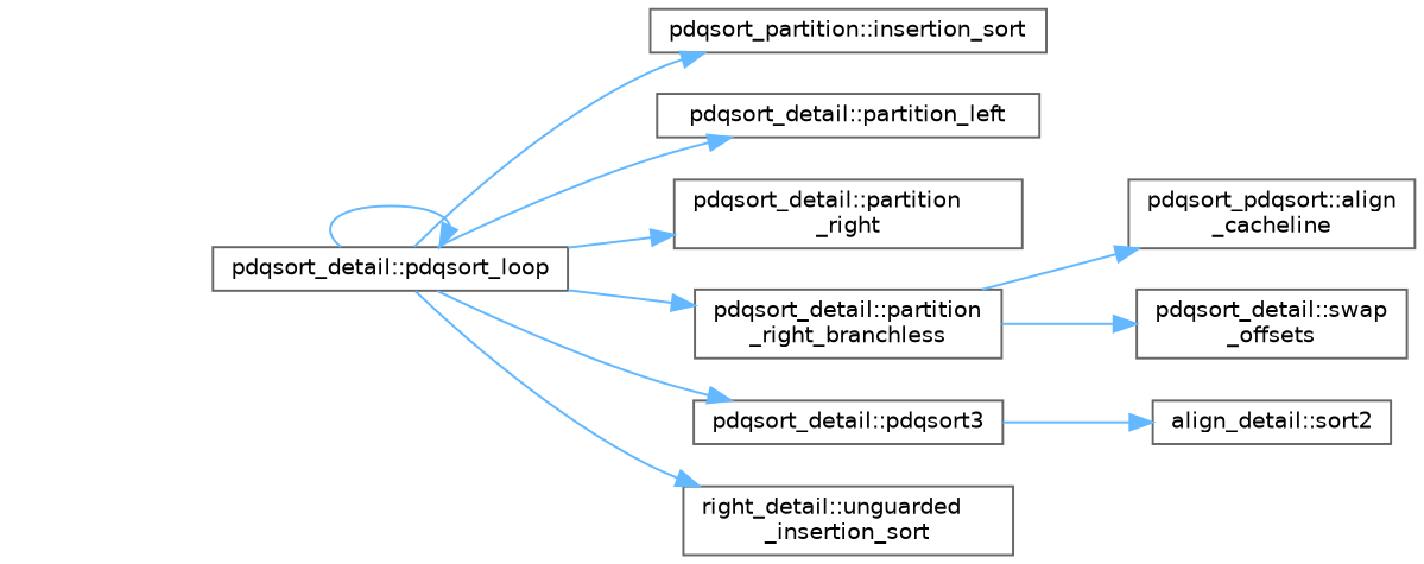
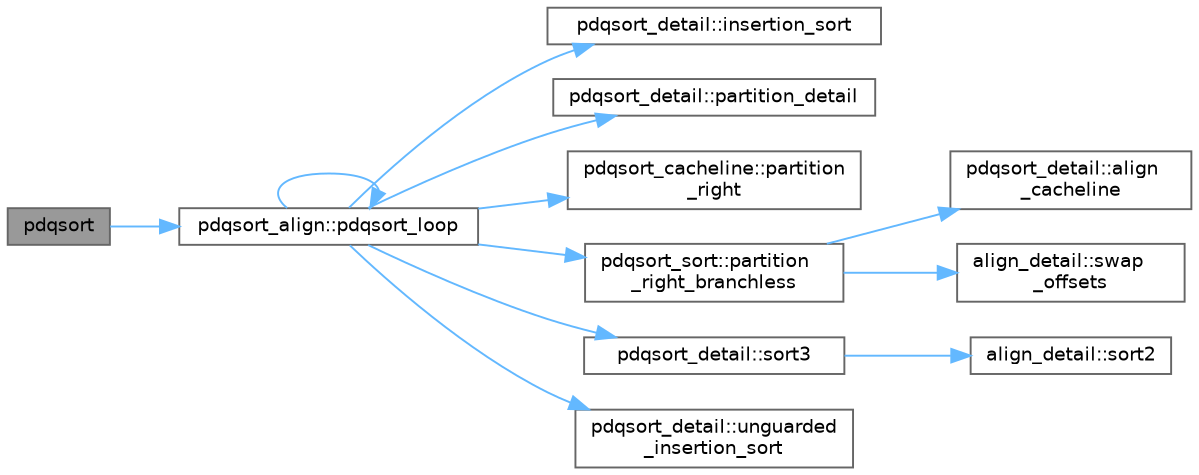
  digraph {
    rankdir=LR
    node [color=grey40 fillcolor=white fontname=Helvetica fontsize=10 shape=box style=filled]
    edge [color=steelblue1 fontname=Helvetica fontsize=10 labelfontname=Helvetica labelfontsize=10 style=solid]
-   n2 [height=0.2 label="pdqsort_detail::pdqsort_loop" width=0.4]
-   n3 [height=0.2 label="pdqsort_partition::insertion_sort" width=0.4]
-   n4 [height=0.2 label="pdqsort_detail::partition_left" width=0.4]
-   n5 [height=0.2 label="pdqsort_detail::partition\l_right" width=0.4]
-   n6 [height=0.2 label="pdqsort_detail::partition\l_right_branchless" width=0.4]
-   n7 [height=0.2 label="pdqsort_detail::pdqsort3" width=0.4]
-   n8 [height=0.2 label="right_detail::unguarded\l_insertion_sort" width=0.4]
-   n9 [height=0.2 label="pdqsort_pdqsort::align\l_cacheline" width=0.4]
-   n10 [height=0.2 label="pdqsort_detail::swap\l_offsets" width=0.4]
+   n1 [color=gray40 fillcolor=grey60 fontcolor=black height=0.2 label=pdqsort width=0.4]
+   n2 [height=0.2 label="pdqsort_align::pdqsort_loop" width=0.4]
+   n3 [height=0.2 label="pdqsort_detail::insertion_sort" width=0.4]
+   n4 [height=0.2 label="pdqsort_detail::partition_detail" width=0.4]
+   n5 [height=0.2 label="pdqsort_cacheline::partition\l_right" width=0.4]
+   n6 [height=0.2 label="pdqsort_sort::partition\l_right_branchless" width=0.4]
+   n7 [height=0.2 label="pdqsort_detail::sort3" width=0.4]
+   n8 [height=0.2 label="pdqsort_detail::unguarded\l_insertion_sort" width=0.4]
+   n9 [height=0.2 label="pdqsort_detail::align\l_cacheline" width=0.4]
+   n10 [height=0.2 label="align_detail::swap\l_offsets" width=0.4]
    n11 [height=0.2 label="align_detail::sort2" width=0.4]
+   n1 -> n2
    n2 -> n2
    n2 -> n3
    n2 -> n4
    n2 -> n5
    n2 -> n6
    n2 -> n7
    n2 -> n8
    n6 -> n9
    n6 -> n10
    n7 -> n11
  }
